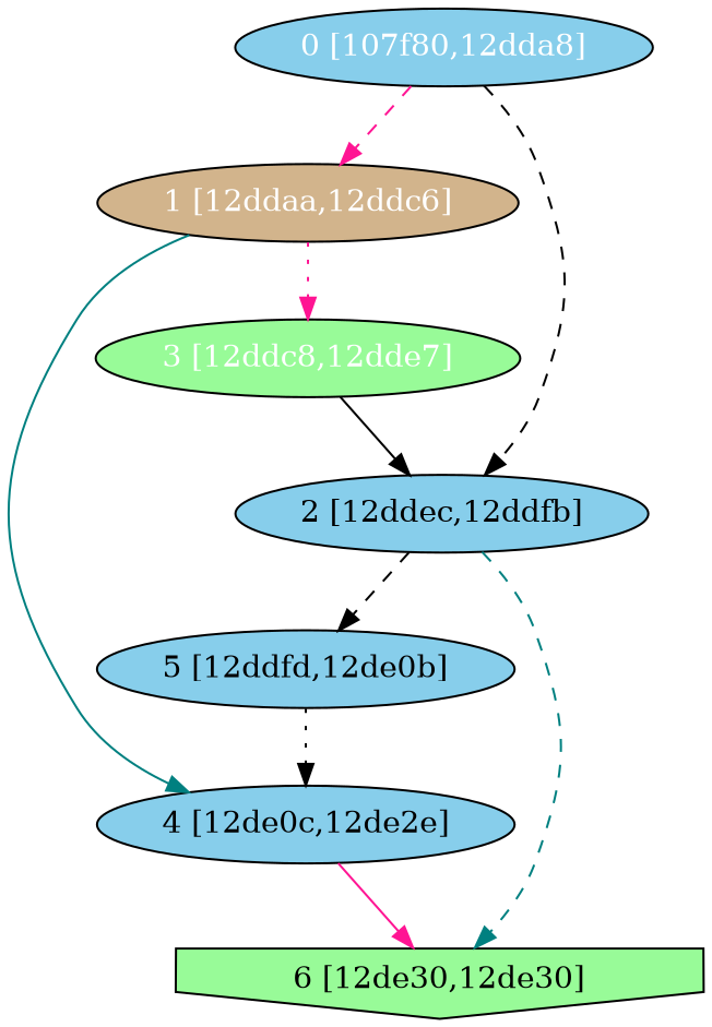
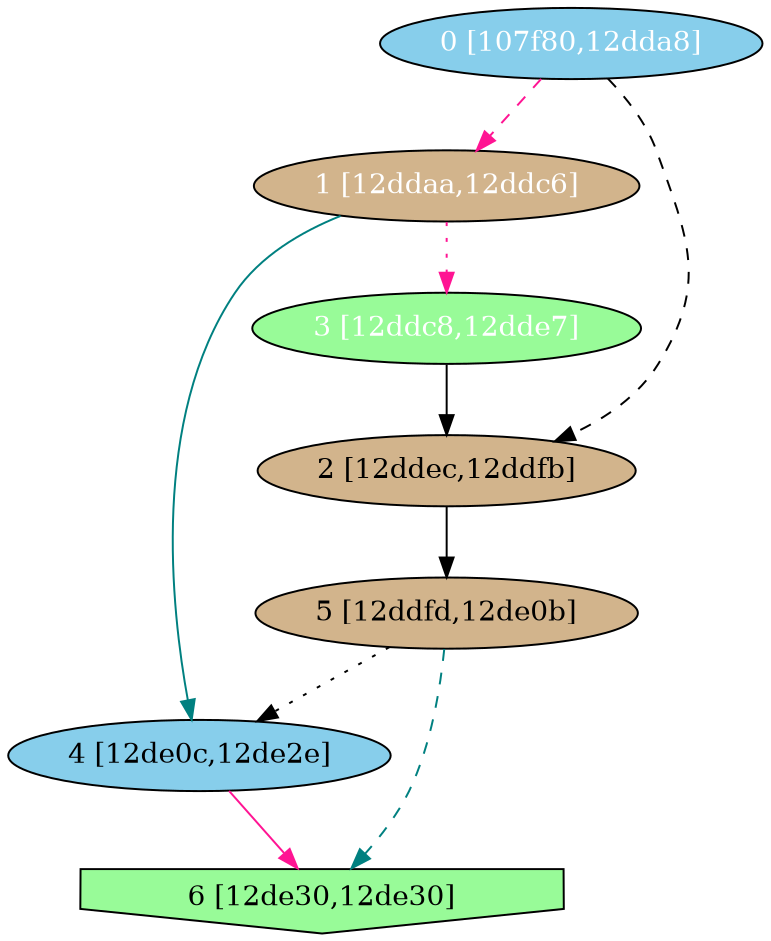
  digraph {
    node [fillcolor=tan fontcolor="#000000" shape=oval style=filled]
    edge [color=black style=dashed]
    n1 [fillcolor=skyblue fontcolor="#ffffff" label="0 [107f80,12dda8]"]
    n2 [fontcolor="#ffffff" label="1 [12ddaa,12ddc6]"]
-   n3 [fillcolor=skyblue label="2 [12ddec,12ddfb]"]
+   n3 [label="2 [12ddec,12ddfb]"]
    n4 [fillcolor=palegreen fontcolor="#ffffff" label="3 [12ddc8,12dde7]"]
    n5 [fillcolor=skyblue label="4 [12de0c,12de2e]"]
-   n6 [fillcolor=skyblue label="5 [12ddfd,12de0b]"]
+   n6 [label="5 [12ddfd,12de0b]"]
    n7 [fillcolor=palegreen label="6 [12de30,12de30]" shape=invhouse]
    n1 -> n2 [color=deeppink]
    n1 -> n3
    n2 -> n4 [color=deeppink style=dotted]
    n2 -> n5 [color=teal style=solid]
-   n3 -> n6
-   n3 -> n7 [color=teal]
+   n3 -> n6 [style=solid]
+   n6 -> n7 [color=teal]
    n4 -> n3 [style=solid]
    n5 -> n7 [color=deeppink style=solid]
    n6 -> n5 [style=dotted]
  }
